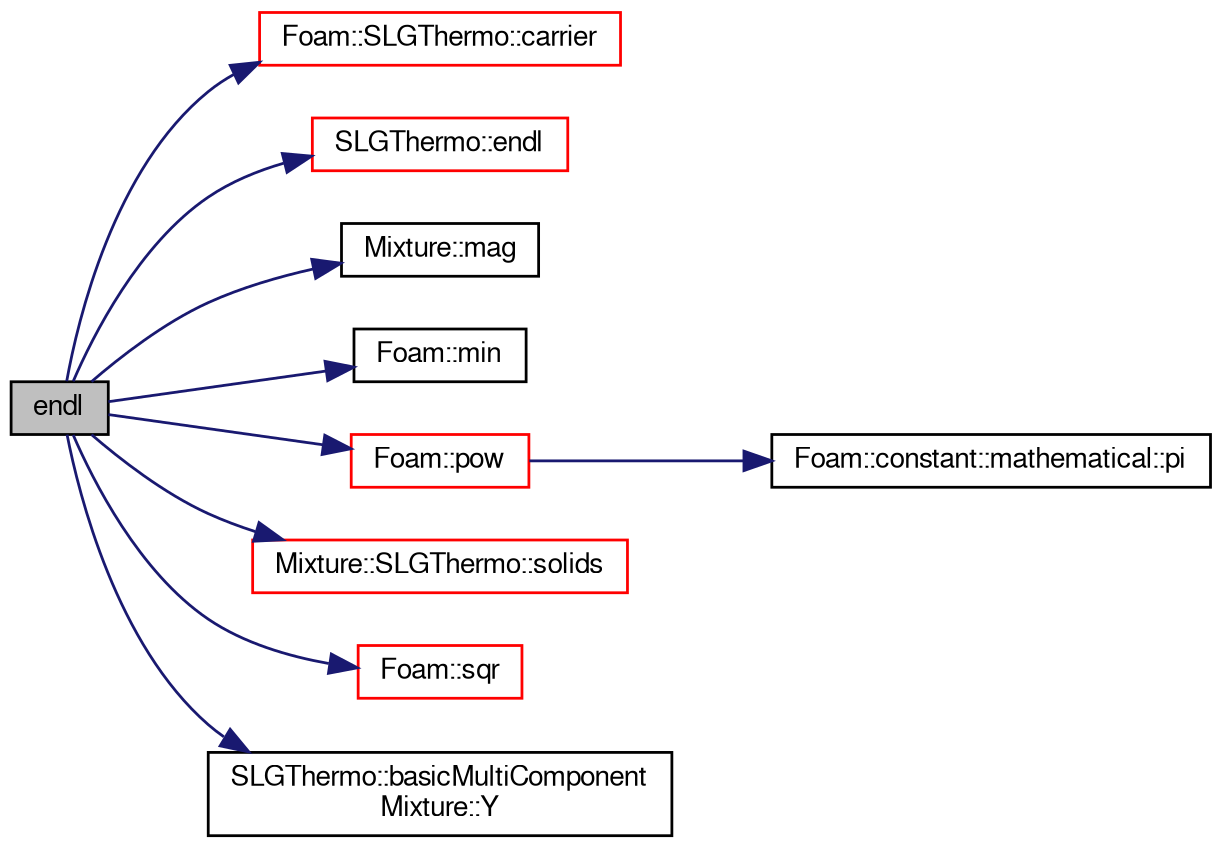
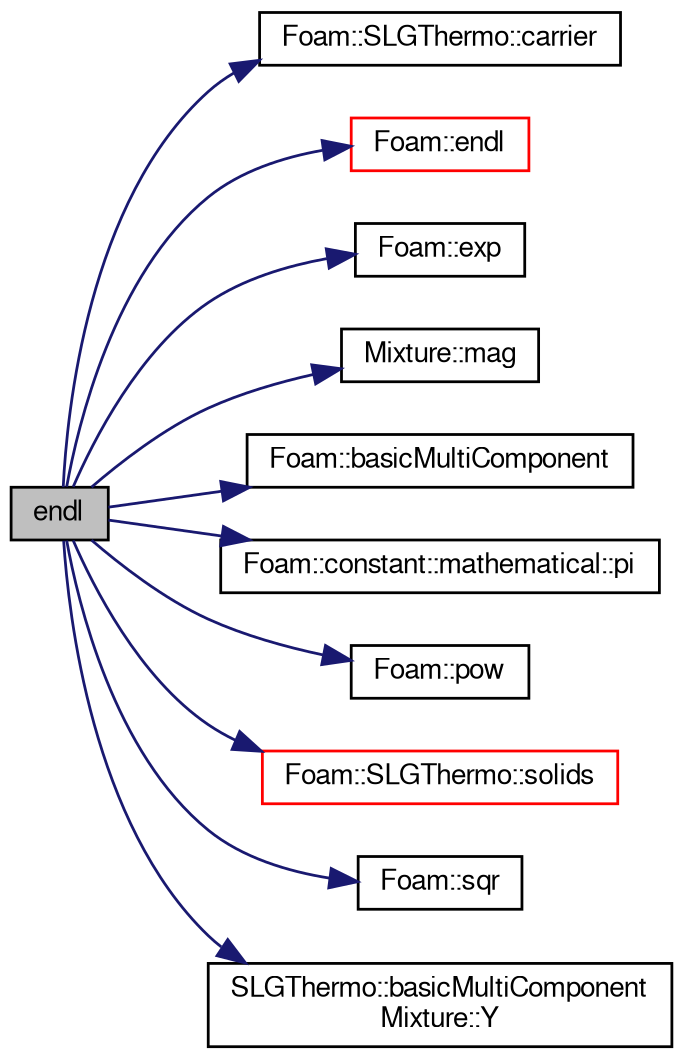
  digraph {
    rankdir=LR
    node [color=black fontname=FreeSans fontsize=10 shape=record]
    edge [color=midnightblue fontname=FreeSans fontsize=10 labelfontname=FreeSans labelfontsize=10 style=solid]
    n1 [fillcolor=grey75 fontcolor=black height=0.2 label=endl style=filled width=0.4]
-   n2 [color=red height=0.2 label="Foam::SLGThermo::carrier" width=0.4]
-   n3 [color=red height=0.2 label="SLGThermo::endl" width=0.4]
+   n2 [height=0.2 label="Foam::SLGThermo::carrier" width=0.4]
+   n3 [color=red height=0.2 label="Foam::endl" width=0.4]
+   n4 [height=0.2 label="Foam::exp" width=0.4]
    n5 [height=0.2 label="Mixture::mag" width=0.4]
-   n6 [height=0.2 label="Foam::min" width=0.4]
+   n6 [height=0.2 label="Foam::basicMultiComponent" width=0.4]
    n7 [height=0.2 label="Foam::constant::mathematical::pi" width=0.4]
-   n8 [color=red height=0.2 label="Foam::pow" width=0.4]
-   n9 [color=red height=0.2 label="Mixture::SLGThermo::solids" width=0.4]
-   n10 [color=red height=0.2 label="Foam::sqr" width=0.4]
+   n8 [height=0.2 label="Foam::pow" width=0.4]
+   n9 [color=red height=0.2 label="Foam::SLGThermo::solids" width=0.4]
+   n10 [height=0.2 label="Foam::sqr" width=0.4]
    n11 [height=0.2 label="SLGThermo::basicMultiComponent\lMixture::Y" width=0.4]
    n1 -> n2
    n1 -> n3
+   n1 -> n4
    n1 -> n5
    n1 -> n6
-   n8 -> n7
+   n1 -> n7
    n1 -> n8
    n1 -> n9
    n1 -> n10
    n1 -> n11
  }
